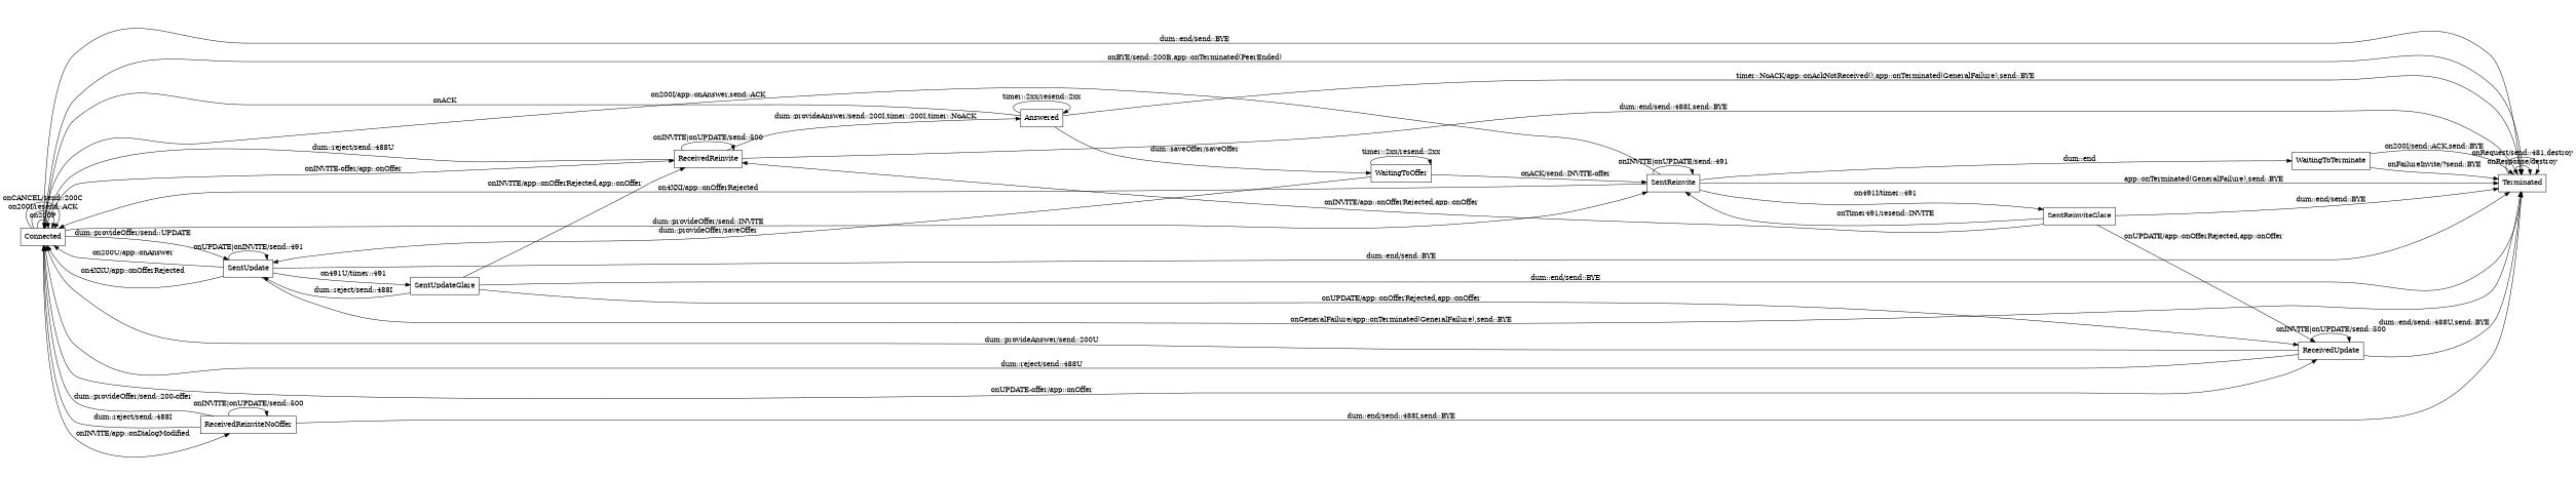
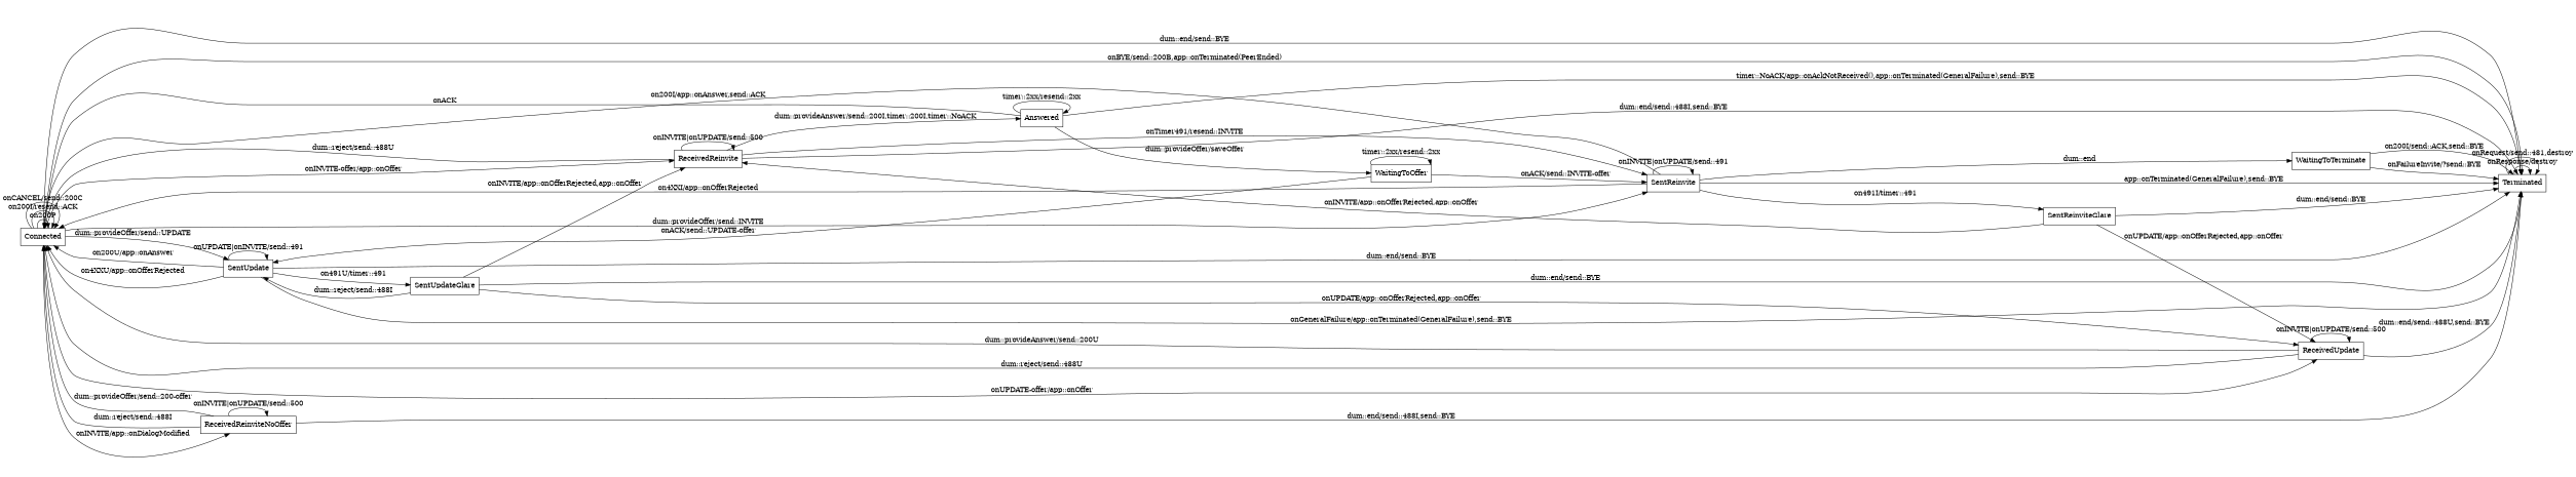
  digraph {
    fontname="DejaVu Serif"
    rankdir=LR
    node [fontname="DejaVu Serif" shape=box]
    edge [fontname="DejaVu Serif"]
    Connected
    SentUpdate
    SentReinvite
    ReceivedUpdate
    ReceivedReinvite
    ReceivedReinviteNoOffer
    Terminated
    SentUpdateGlare
    SentReinviteGlare
    WaitingToTerminate
    Answered
    WaitingToOffer
    Connected -> Connected [label=on200P]
    Connected -> Connected [label="on200I/resend::ACK"]
    Connected -> Connected [label="onCANCEL/send::200C"]
    Connected -> SentUpdate [label="dum::provideOffer/send::UPDATE"]
    Connected -> SentReinvite [label="dum::provideOffer/send::INVITE"]
    Connected -> ReceivedUpdate [label="onUPDATE-offer/app::onOffer"]
    Connected -> ReceivedReinvite [label="onINVITE-offer/app::onOffer"]
    Connected -> ReceivedReinviteNoOffer [label="onINVITE/app::onDialogModified"]
    Connected -> Terminated [label="dum::end/send::BYE"]
    Connected -> Terminated [label="onBYE/send::200B,app::onTerminated(PeerEnded)"]
    SentUpdate -> Connected [label="on200U/app::onAnswer"]
    SentUpdate -> Connected [label="on4XXU/app::onOfferRejected"]
    SentUpdate -> SentUpdate [label="onUPDATE|onINVITE/send::491"]
    SentUpdate -> Terminated [label="onGeneralFailure/app::onTerminated(GeneralFailure),send::BYE"]
    SentUpdate -> Terminated [label="dum::end/send::BYE"]
    SentUpdate -> SentUpdateGlare [label="on491U/timer::491"]
    SentReinvite -> Connected [label="on200I/app::onAnswer,send::ACK"]
    SentReinvite -> Connected [label="on4XXI/app::onOfferRejected"]
    SentReinvite -> SentReinvite [label="onINVITE|onUPDATE/send::491"]
    SentReinvite -> Terminated [label="app::onTerminated(GeneralFailure),send::BYE"]
    SentReinvite -> SentReinviteGlare [label="on491I/timer::491"]
    SentReinvite -> WaitingToTerminate [label="dum::end"]
    ReceivedUpdate -> Connected [label="dum::provideAnswer/send::200U"]
    ReceivedUpdate -> Connected [label="dum::reject/send::488U"]
    ReceivedUpdate -> ReceivedUpdate [label="onINVITE|onUPDATE/send::500"]
    ReceivedUpdate -> Terminated [label="dum::end/send::488U,send::BYE"]
    ReceivedReinvite -> Connected [label="dum::reject/send::488U"]
    ReceivedReinvite -> ReceivedReinvite [label="onINVITE|onUPDATE/send::500"]
    ReceivedReinvite -> Terminated [label="dum::end/send::488I,send::BYE"]
    ReceivedReinvite -> Answered [label="dum::provideAnswer/send::200I,timer::200I,timer::NoACK"]
    ReceivedReinviteNoOffer -> Connected [label="dum::provideOffer/send::200-offer"]
    ReceivedReinviteNoOffer -> Connected [label="dum::reject/send::488I"]
    ReceivedReinviteNoOffer -> ReceivedReinviteNoOffer [label="onINVITE|onUPDATE/send::500"]
    ReceivedReinviteNoOffer -> Terminated [label="dum::end/send::488I,send::BYE"]
    Terminated -> Terminated [label="onResponse/destroy"]
    Terminated -> Terminated [label="onRequest/send::481,destroy"]
    SentUpdateGlare -> SentUpdate [label="dum::reject/send::488I"]
    SentUpdateGlare -> ReceivedUpdate [label="onUPDATE/app::onOfferRejected,app::onOffer"]
    SentUpdateGlare -> ReceivedReinvite [label="onINVITE/app::onOfferRejected,app::onOffer"]
    SentUpdateGlare -> Terminated [label="dum::end/send::BYE"]
-   SentReinviteGlare -> SentReinvite [label="onTimer491/resend::INVITE"]
+   ReceivedReinvite -> SentReinvite [label="onTimer491/resend::INVITE"]
    SentReinviteGlare -> ReceivedUpdate [label="onUPDATE/app::onOfferRejected,app::onOffer"]
    SentReinviteGlare -> ReceivedReinvite [label="onINVITE/app::onOfferRejected,app::onOffer"]
    SentReinviteGlare -> Terminated [label="dum::end/send::BYE"]
    WaitingToTerminate -> Terminated [label="on200I/send::ACK,send::BYE"]
    WaitingToTerminate -> Terminated [label="onFailureInvite/?send::BYE"]
    Answered -> Connected [label=onACK]
    Answered -> Terminated [label="timer::NoACK/app::onAckNotReceived(),app::onTerminated(GeneralFailure),send::BYE"]
    Answered -> Answered [label="timer::2xx/resend::2xx"]
-   Answered -> WaitingToOffer [label="dum::saveOffer/saveOffer"]
-   WaitingToOffer -> SentUpdate [label="dum::provideOffer/saveOffer"]
+   Answered -> WaitingToOffer [label="dum::provideOffer/saveOffer"]
+   WaitingToOffer -> SentUpdate [label="onACK/send::UPDATE-offer"]
    WaitingToOffer -> SentReinvite [label="onACK/send::INVITE-offer"]
    WaitingToOffer -> WaitingToOffer [label="timer::2xx/resend::2xx"]
  }
